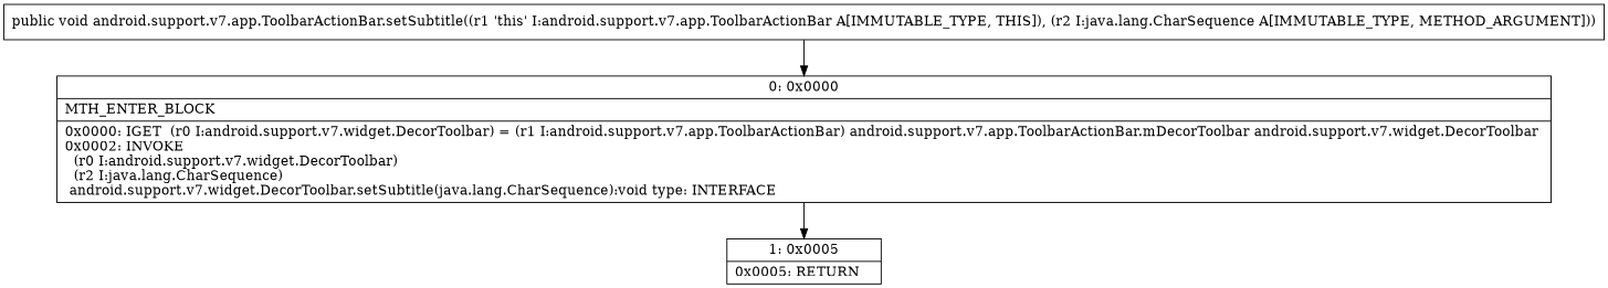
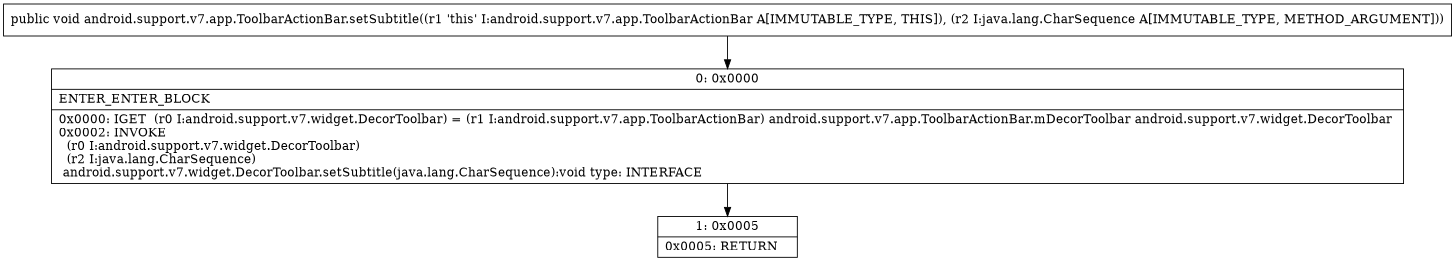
  digraph {
    node [shape=record]
-   n1 [label="{0\:\ 0x0000|MTH_ENTER_BLOCK\l|0x0000: IGET  (r0 I:android.support.v7.widget.DecorToolbar) = (r1 I:android.support.v7.app.ToolbarActionBar) android.support.v7.app.ToolbarActionBar.mDecorToolbar android.support.v7.widget.DecorToolbar \l0x0002: INVOKE  \l  (r0 I:android.support.v7.widget.DecorToolbar)\l  (r2 I:java.lang.CharSequence)\l android.support.v7.widget.DecorToolbar.setSubtitle(java.lang.CharSequence):void type: INTERFACE \l}"]
+   n1 [label="{0\:\ 0x0000|ENTER_ENTER_BLOCK\l|0x0000: IGET  (r0 I:android.support.v7.widget.DecorToolbar) = (r1 I:android.support.v7.app.ToolbarActionBar) android.support.v7.app.ToolbarActionBar.mDecorToolbar android.support.v7.widget.DecorToolbar \l0x0002: INVOKE  \l  (r0 I:android.support.v7.widget.DecorToolbar)\l  (r2 I:java.lang.CharSequence)\l android.support.v7.widget.DecorToolbar.setSubtitle(java.lang.CharSequence):void type: INTERFACE \l}"]
    n2 [label="{1\:\ 0x0005|0x0005: RETURN   \l}"]
    n3 [label="{public void android.support.v7.app.ToolbarActionBar.setSubtitle((r1 'this' I:android.support.v7.app.ToolbarActionBar A[IMMUTABLE_TYPE, THIS]), (r2 I:java.lang.CharSequence A[IMMUTABLE_TYPE, METHOD_ARGUMENT])) }"]
    n1 -> n2
    n3 -> n1
  }
